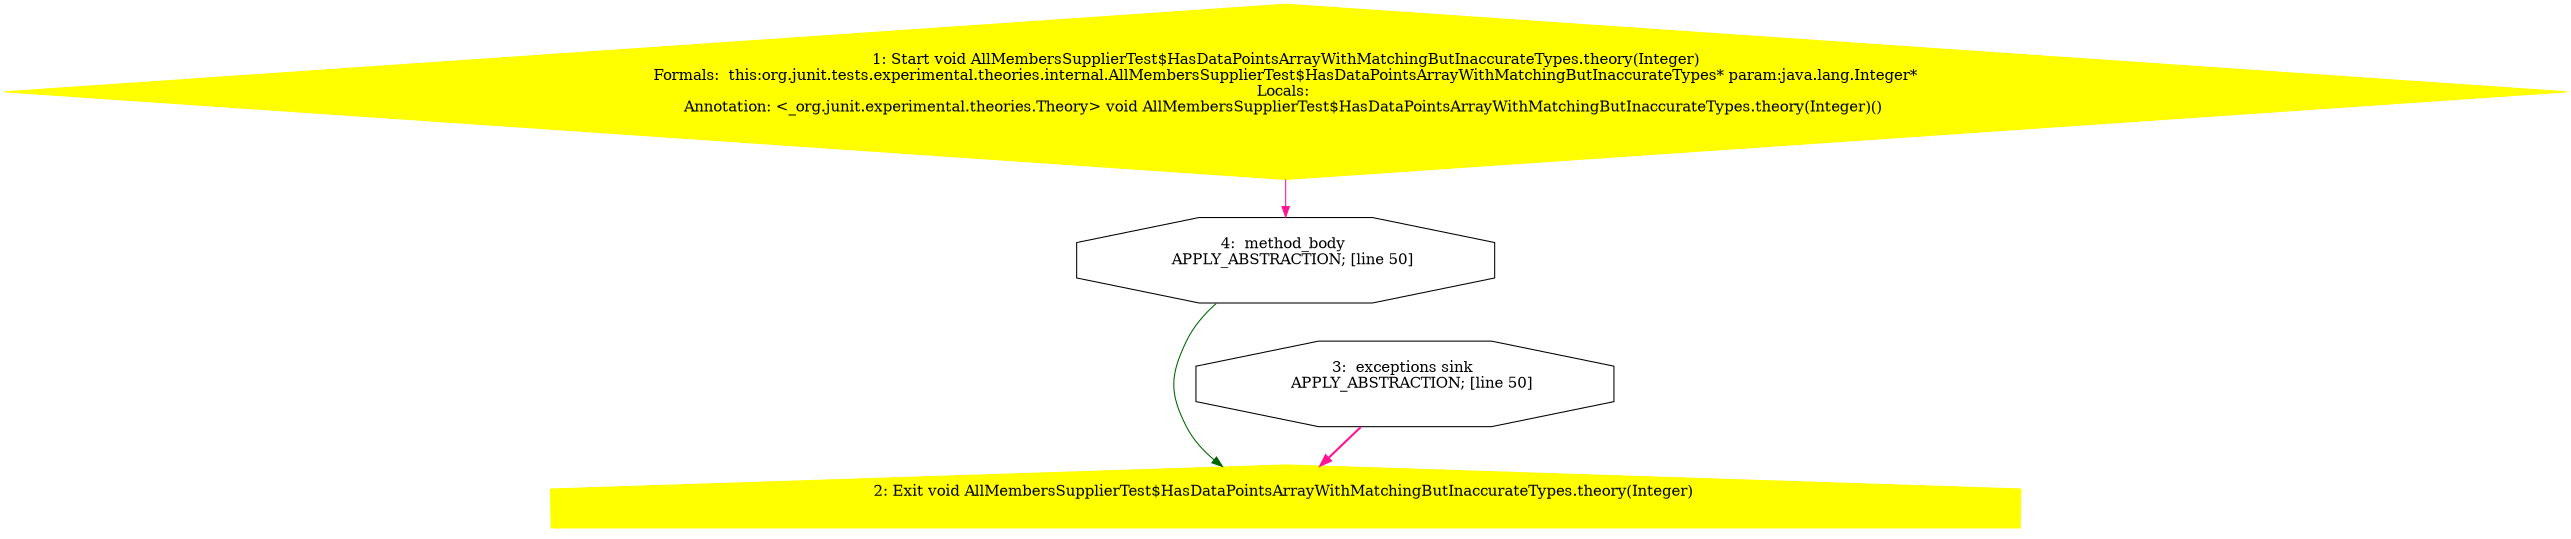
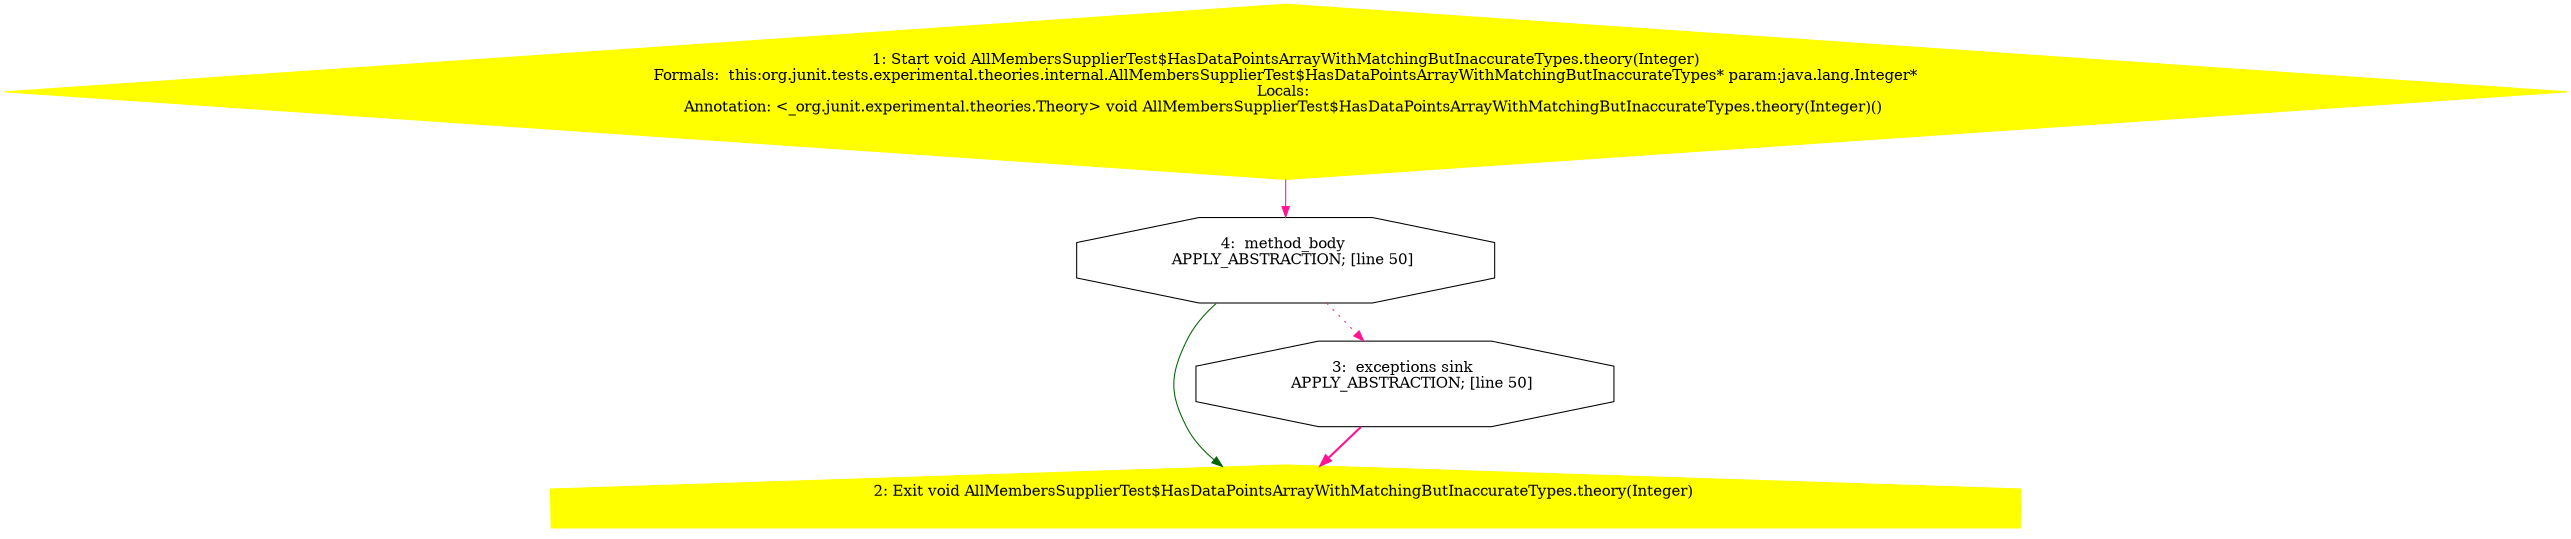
  digraph {
    node [shape=octagon]
    edge [color=deeppink style=solid]
    n1 [color=yellow label="1: Start void AllMembersSupplierTest$HasDataPointsArrayWithMatchingButInaccurateTypes.theory(Integer)\nFormals:  this:org.junit.tests.experimental.theories.internal.AllMembersSupplierTest$HasDataPointsArrayWithMatchingButInaccurateTypes* param:java.lang.Integer*\nLocals: \nAnnotation: <_org.junit.experimental.theories.Theory> void AllMembersSupplierTest$HasDataPointsArrayWithMatchingButInaccurateTypes.theory(Integer)() \n  " style=filled shape=diamond]
    n2 [label="4:  method_body \n   APPLY_ABSTRACTION; [line 50]\n "]
    n3 [color=yellow label="2: Exit void AllMembersSupplierTest$HasDataPointsArrayWithMatchingButInaccurateTypes.theory(Integer) \n  " style=filled shape=house]
    n4 [label="3:  exceptions sink \n   APPLY_ABSTRACTION; [line 50]\n "]
    n1 -> n2
    n2 -> n3 [color=darkgreen]
+   n2 -> n4 [style=dotted]
    n4 -> n3 [style=bold]
  }
